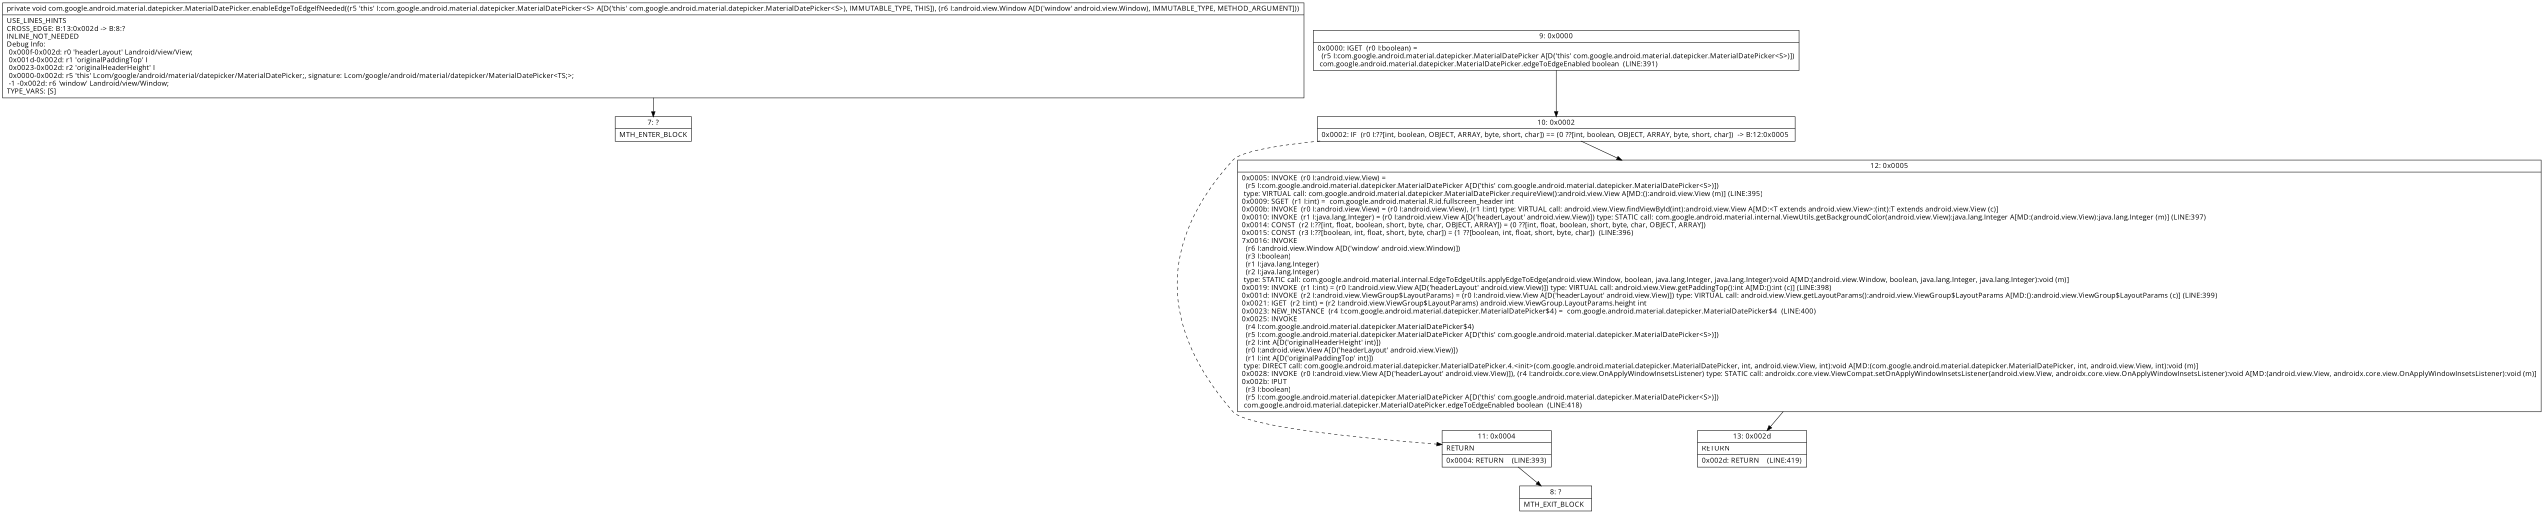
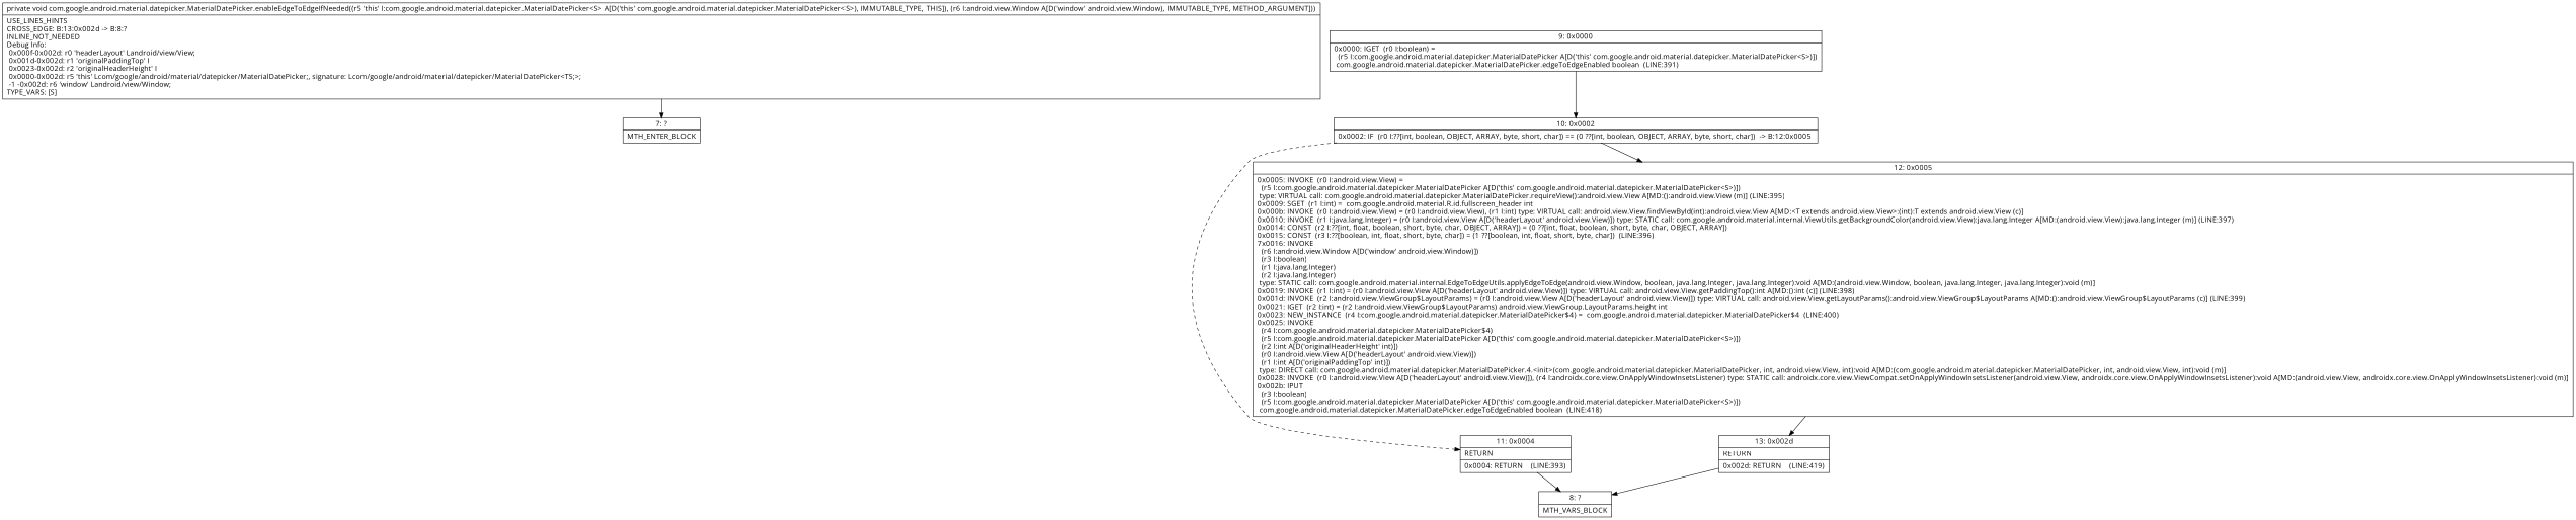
  digraph {
    fontname="Open Sans"
    node [fontname="Open Sans" shape=record]
    edge [fontname="Open Sans"]
    n1 [label="{7\:\ ?|MTH_ENTER_BLOCK\l}"]
    n2 [label="{9\:\ 0x0000|0x0000: IGET  (r0 I:boolean) = \l  (r5 I:com.google.android.material.datepicker.MaterialDatePicker A[D('this' com.google.android.material.datepicker.MaterialDatePicker\<S\>)])\l com.google.android.material.datepicker.MaterialDatePicker.edgeToEdgeEnabled boolean  (LINE:391)\l}"]
    n3 [label="{10\:\ 0x0002|0x0002: IF  (r0 I:??[int, boolean, OBJECT, ARRAY, byte, short, char]) == (0 ??[int, boolean, OBJECT, ARRAY, byte, short, char])  \-\> B:12:0x0005 \l}"]
    n4 [label="{11\:\ 0x0004|RETURN\l|0x0004: RETURN    (LINE:393)\l}"]
    n5 [label="{12\:\ 0x0005|0x0005: INVOKE  (r0 I:android.view.View) = \l  (r5 I:com.google.android.material.datepicker.MaterialDatePicker A[D('this' com.google.android.material.datepicker.MaterialDatePicker\<S\>)])\l type: VIRTUAL call: com.google.android.material.datepicker.MaterialDatePicker.requireView():android.view.View A[MD:():android.view.View (m)] (LINE:395)\l0x0009: SGET  (r1 I:int) =  com.google.android.material.R.id.fullscreen_header int \l0x000b: INVOKE  (r0 I:android.view.View) = (r0 I:android.view.View), (r1 I:int) type: VIRTUAL call: android.view.View.findViewById(int):android.view.View A[MD:\<T extends android.view.View\>:(int):T extends android.view.View (c)]\l0x0010: INVOKE  (r1 I:java.lang.Integer) = (r0 I:android.view.View A[D('headerLayout' android.view.View)]) type: STATIC call: com.google.android.material.internal.ViewUtils.getBackgroundColor(android.view.View):java.lang.Integer A[MD:(android.view.View):java.lang.Integer (m)] (LINE:397)\l0x0014: CONST  (r2 I:??[int, float, boolean, short, byte, char, OBJECT, ARRAY]) = (0 ??[int, float, boolean, short, byte, char, OBJECT, ARRAY]) \l0x0015: CONST  (r3 I:??[boolean, int, float, short, byte, char]) = (1 ??[boolean, int, float, short, byte, char])  (LINE:396)\l7x0016: INVOKE  \l  (r6 I:android.view.Window A[D('window' android.view.Window)])\l  (r3 I:boolean)\l  (r1 I:java.lang.Integer)\l  (r2 I:java.lang.Integer)\l type: STATIC call: com.google.android.material.internal.EdgeToEdgeUtils.applyEdgeToEdge(android.view.Window, boolean, java.lang.Integer, java.lang.Integer):void A[MD:(android.view.Window, boolean, java.lang.Integer, java.lang.Integer):void (m)]\l0x0019: INVOKE  (r1 I:int) = (r0 I:android.view.View A[D('headerLayout' android.view.View)]) type: VIRTUAL call: android.view.View.getPaddingTop():int A[MD:():int (c)] (LINE:398)\l0x001d: INVOKE  (r2 I:android.view.ViewGroup$LayoutParams) = (r0 I:android.view.View A[D('headerLayout' android.view.View)]) type: VIRTUAL call: android.view.View.getLayoutParams():android.view.ViewGroup$LayoutParams A[MD:():android.view.ViewGroup$LayoutParams (c)] (LINE:399)\l0x0021: IGET  (r2 I:int) = (r2 I:android.view.ViewGroup$LayoutParams) android.view.ViewGroup.LayoutParams.height int \l0x0023: NEW_INSTANCE  (r4 I:com.google.android.material.datepicker.MaterialDatePicker$4) =  com.google.android.material.datepicker.MaterialDatePicker$4  (LINE:400)\l0x0025: INVOKE  \l  (r4 I:com.google.android.material.datepicker.MaterialDatePicker$4)\l  (r5 I:com.google.android.material.datepicker.MaterialDatePicker A[D('this' com.google.android.material.datepicker.MaterialDatePicker\<S\>)])\l  (r2 I:int A[D('originalHeaderHeight' int)])\l  (r0 I:android.view.View A[D('headerLayout' android.view.View)])\l  (r1 I:int A[D('originalPaddingTop' int)])\l type: DIRECT call: com.google.android.material.datepicker.MaterialDatePicker.4.\<init\>(com.google.android.material.datepicker.MaterialDatePicker, int, android.view.View, int):void A[MD:(com.google.android.material.datepicker.MaterialDatePicker, int, android.view.View, int):void (m)]\l0x0028: INVOKE  (r0 I:android.view.View A[D('headerLayout' android.view.View)]), (r4 I:androidx.core.view.OnApplyWindowInsetsListener) type: STATIC call: androidx.core.view.ViewCompat.setOnApplyWindowInsetsListener(android.view.View, androidx.core.view.OnApplyWindowInsetsListener):void A[MD:(android.view.View, androidx.core.view.OnApplyWindowInsetsListener):void (m)]\l0x002b: IPUT  \l  (r3 I:boolean)\l  (r5 I:com.google.android.material.datepicker.MaterialDatePicker A[D('this' com.google.android.material.datepicker.MaterialDatePicker\<S\>)])\l com.google.android.material.datepicker.MaterialDatePicker.edgeToEdgeEnabled boolean  (LINE:418)\l}"]
-   n6 [label="{8\:\ ?|MTH_EXIT_BLOCK\l}"]
+   n6 [label="{8\:\ ?|MTH_VARS_BLOCK\l}"]
    n7 [label="{13\:\ 0x002d|RETURN\l|0x002d: RETURN    (LINE:419)\l}"]
    n8 [label="{private void com.google.android.material.datepicker.MaterialDatePicker.enableEdgeToEdgeIfNeeded((r5 'this' I:com.google.android.material.datepicker.MaterialDatePicker\<S\> A[D('this' com.google.android.material.datepicker.MaterialDatePicker\<S\>), IMMUTABLE_TYPE, THIS]), (r6 I:android.view.Window A[D('window' android.view.Window), IMMUTABLE_TYPE, METHOD_ARGUMENT]))  | USE_LINES_HINTS\lCROSS_EDGE: B:13:0x002d \-\> B:8:?\lINLINE_NOT_NEEDED\lDebug Info:\l  0x000f\-0x002d: r0 'headerLayout' Landroid\/view\/View;\l  0x001d\-0x002d: r1 'originalPaddingTop' I\l  0x0023\-0x002d: r2 'originalHeaderHeight' I\l  0x0000\-0x002d: r5 'this' Lcom\/google\/android\/material\/datepicker\/MaterialDatePicker;, signature: Lcom\/google\/android\/material\/datepicker\/MaterialDatePicker\<TS;\>;\l  \-1 \-0x002d: r6 'window' Landroid\/view\/Window;\lTYPE_VARS: [S]\l}"]
    n2 -> n3
    n3 -> n4 [style=dashed]
    n3 -> n5
    n4 -> n6
    n5 -> n7
+   n7 -> n6
    n8 -> n1
  }
